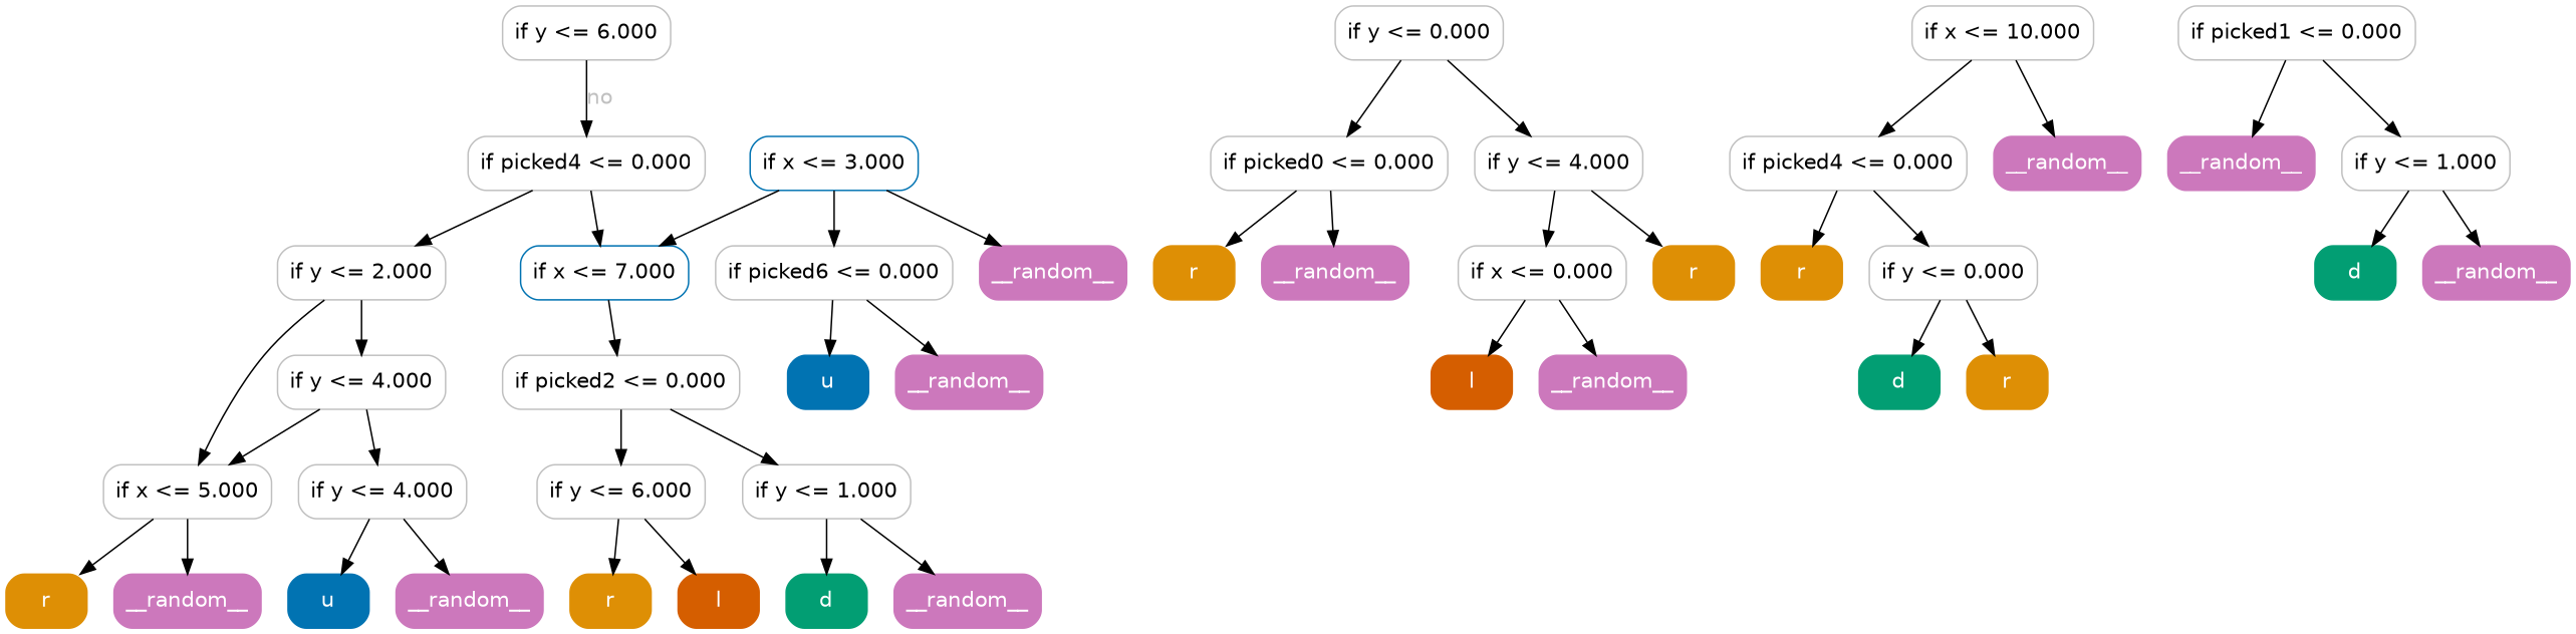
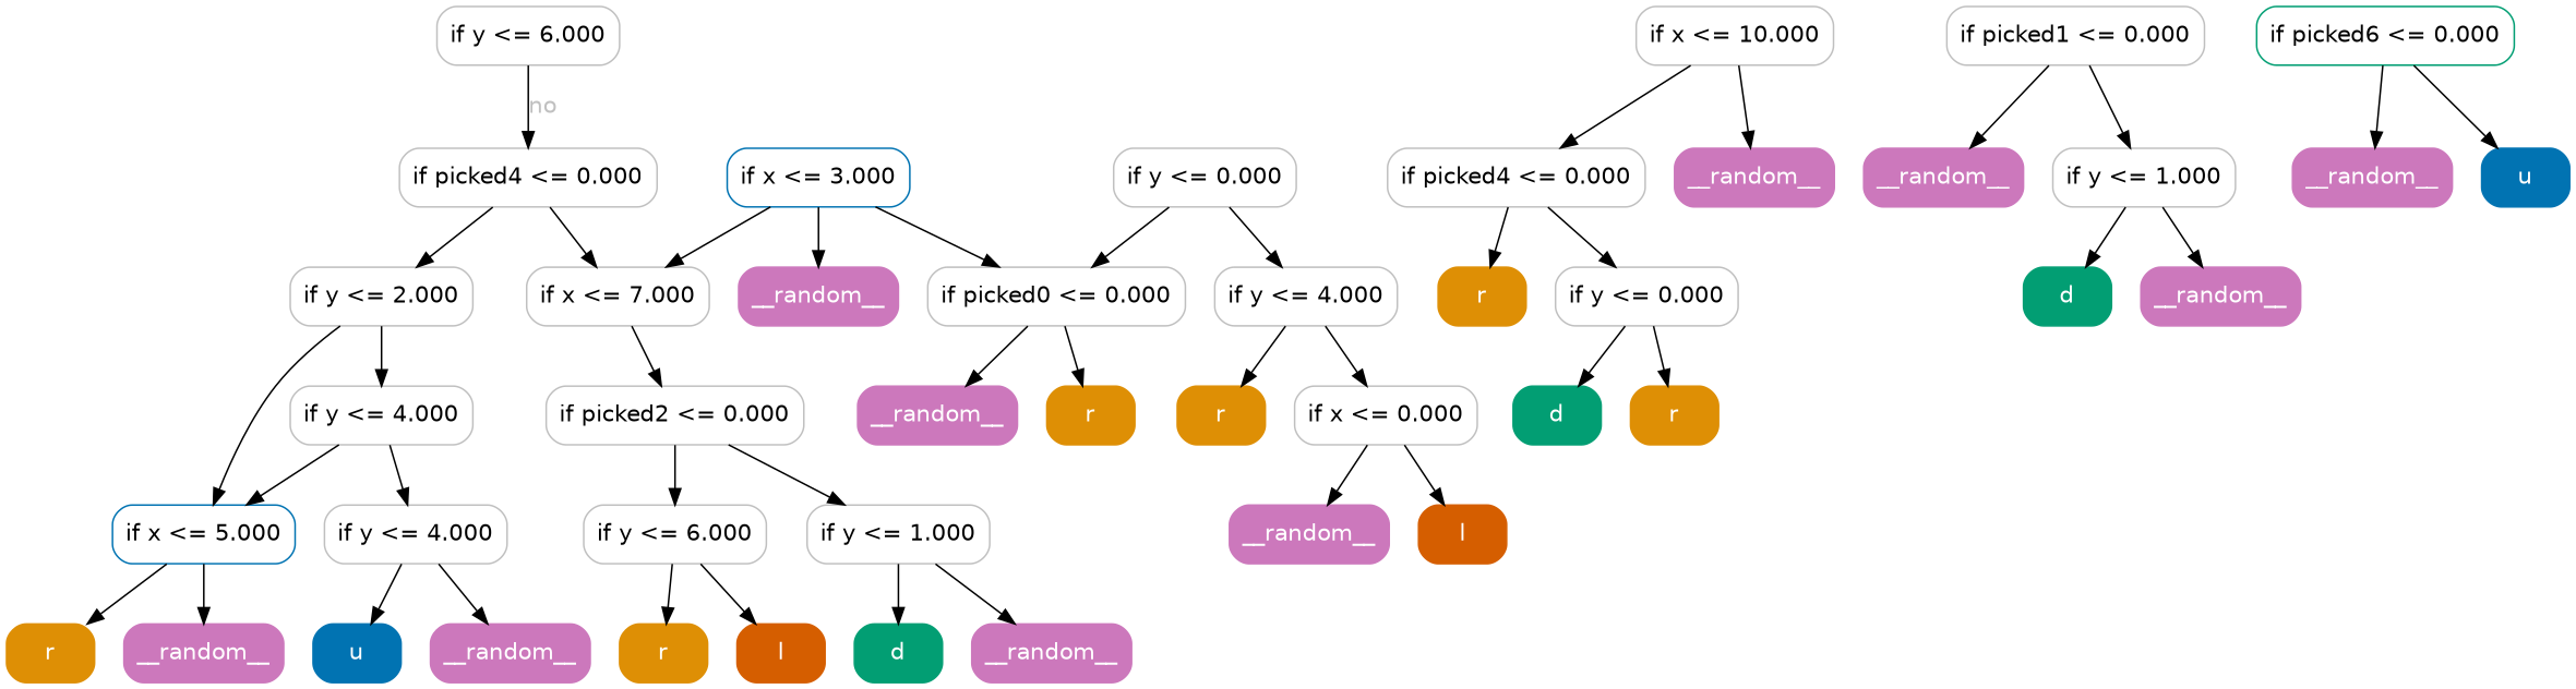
  digraph {
    node [color=gray fillcolor=white fontname=helvetica shape=box style="filled, rounded" fontcolor=white]
    edge [fontcolor=gray fontname=helvetica]
    n1 [height=0.5 label="if y <= 6.000" width=1.5556 fontcolor=""]
    n2 [height=0.5 label="if picked4 <= 0.000" width=2.1944 fontcolor=""]
    n3 [height=0.5 label="if y <= 2.000" width=1.5556 fontcolor=""]
-   n4 [color="#0173b2" height=0.5 label="if x <= 7.000" width=1.5556 fontcolor=""]
+   n4 [height=0.5 label="if x <= 7.000" width=1.5556 fontcolor=""]
    n5 [height=0.5 label="if y <= 0.000" width=1.5556 fontcolor=""]
    n6 [height=0.5 label="if picked0 <= 0.000" width=2.1944 fontcolor=""]
    n7 [height=0.5 label="if y <= 4.000" width=1.5556 fontcolor=""]
    n8 [height=0.5 label="if x <= 10.000" width=1.6806 fontcolor=""]
    n9 [height=0.5 label="if picked4 <= 0.000" width=2.1944 fontcolor=""]
    n10 [color="#cc78bc" fillcolor="#cc78bc" height=0.5 label=__random__ width=1.3611]
    n11 [height=0.5 label="if y <= 4.000" width=1.5556 fontcolor=""]
-   n12 [height=0.5 label="if x <= 5.000" width=1.5556 fontcolor=""]
+   n12 [color="#0173b2" height=0.5 label="if x <= 5.000" width=1.5556 fontcolor=""]
    n13 [height=0.5 label="if picked2 <= 0.000" width=2.1944 fontcolor=""]
    n14 [color="#de8f05" fillcolor="#de8f05" height=0.5 label=r width=0.75]
    n15 [color="#cc78bc" fillcolor="#cc78bc" height=0.5 label=__random__ width=1.3611]
    n16 [height=0.5 label="if x <= 0.000" width=1.5556 fontcolor=""]
    n17 [color="#de8f05" fillcolor="#de8f05" height=0.5 label=r width=0.75]
    n18 [color="#de8f05" fillcolor="#de8f05" height=0.5 label=r width=0.75]
    n19 [height=0.5 label="if y <= 0.000" width=1.5556 fontcolor=""]
    n20 [color="#d55e00" fillcolor="#d55e00" height=0.5 label=l width=0.75]
    n21 [color="#cc78bc" fillcolor="#cc78bc" height=0.5 label=__random__ width=1.3611]
    n22 [color="#029e73" fillcolor="#029e73" height=0.5 label=d width=0.75]
    n23 [color="#de8f05" fillcolor="#de8f05" height=0.5 label=r width=0.75]
    n24 [height=0.5 label="if picked1 <= 0.000" width=2.1944 fontcolor=""]
    n25 [color="#cc78bc" fillcolor="#cc78bc" height=0.5 label=__random__ width=1.3611]
    n26 [height=0.5 label="if y <= 1.000" width=1.5556 fontcolor=""]
    n27 [height=0.5 label="if y <= 4.000" width=1.5556 fontcolor=""]
    n28 [color="#0173b2" height=0.5 label="if x <= 3.000" width=1.5556 fontcolor=""]
    n29 [color="#cc78bc" fillcolor="#cc78bc" height=0.5 label=__random__ width=1.3611]
-   n30 [height=0.5 label="if picked6 <= 0.000" width=2.1944 fontcolor=""]
+   n30 [color="#029e73" height=0.5 label="if picked6 <= 0.000" width=2.1944 fontcolor=""]
    n31 [height=0.5 label="if y <= 1.000" width=1.5556 fontcolor=""]
    n32 [height=0.5 label="if y <= 6.000" width=1.5556 fontcolor=""]
    n33 [color="#029e73" fillcolor="#029e73" height=0.5 label=d width=0.75]
    n34 [color="#cc78bc" fillcolor="#cc78bc" height=0.5 label=__random__ width=1.3611]
    n35 [color="#de8f05" fillcolor="#de8f05" height=0.5 label=r width=0.75]
    n36 [color="#cc78bc" fillcolor="#cc78bc" height=0.5 label=__random__ width=1.3611]
    n37 [color="#0173b2" fillcolor="#0173b2" height=0.5 label=u width=0.75]
    n38 [color="#cc78bc" fillcolor="#cc78bc" height=0.5 label=__random__ width=1.3611]
    n39 [color="#cc78bc" fillcolor="#cc78bc" height=0.5 label=__random__ width=1.3611]
    n40 [color="#0173b2" fillcolor="#0173b2" height=0.5 label=u width=0.75]
    n41 [color="#029e73" fillcolor="#029e73" height=0.5 label=d width=0.75]
    n42 [color="#cc78bc" fillcolor="#cc78bc" height=0.5 label=__random__ width=1.3611]
    n43 [color="#de8f05" fillcolor="#de8f05" height=0.5 label=r width=0.75]
    n44 [color="#d55e00" fillcolor="#d55e00" height=0.5 label=l width=0.75]
    n1 -> n2 [label=no]
    n2 -> n3
    n2 -> n4
    n3 -> n11
    n3 -> n12
    n4 -> n13
    n5 -> n6
    n5 -> n7
    n6 -> n14
    n6 -> n15
    n7 -> n16
    n7 -> n17
    n8 -> n9
    n8 -> n10
    n9 -> n18
    n9 -> n19
    n11 -> n12
    n11 -> n27
    n12 -> n35
    n12 -> n36
    n13 -> n31
    n13 -> n32
    n16 -> n20
    n16 -> n21
    n19 -> n22
    n19 -> n23
    n24 -> n25
    n24 -> n26
    n26 -> n33
    n26 -> n34
    n27 -> n37
    n27 -> n38
    n28 -> n4
    n28 -> n29
-   n28 -> n30
+   n28 -> n6
    n30 -> n39
    n30 -> n40
    n31 -> n41
    n31 -> n42
    n32 -> n43
    n32 -> n44
  }
